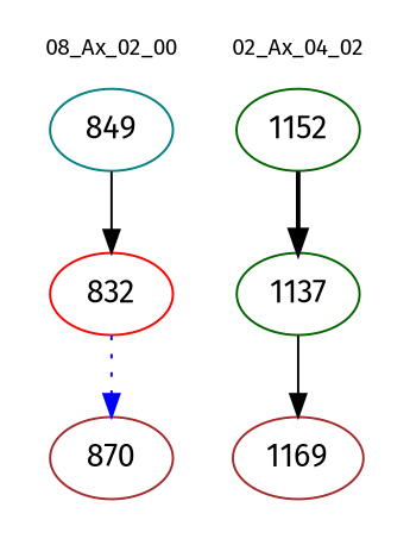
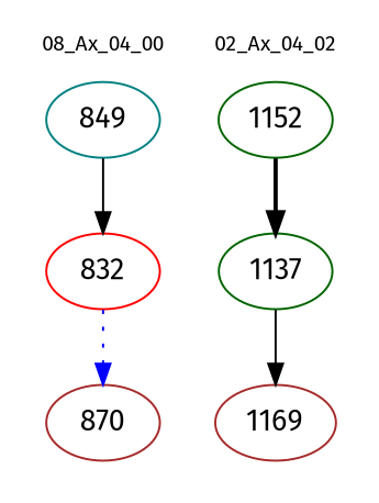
  digraph {
    fontname="Fira Sans"
    node [color=brown fontname="Fira Sans"]
    edge [color=black fontname="Fira Sans" style=solid]
    n1 [color=teal label=849]
    n2 [color=red label=832]
    n3 [label=870]
    n4 [color=darkgreen label=1152]
    n5 [color=darkgreen label=1137]
    n6 [label=1169]
    subgraph cluster_1 {
      color=white
      fontsize=10
-     label="08_Ax_02_00"
+     label="08_Ax_04_00"
      n1
      n2
      n3
    }
    subgraph cluster_2 {
      color=white
      fontsize=10
      label="02_Ax_04_02"
      n4
      n5
      n6
    }
    n1 -> n2
    n2 -> n3 [color=blue style=dotted]
    n4 -> n5 [style=bold]
    n5 -> n6
  }
